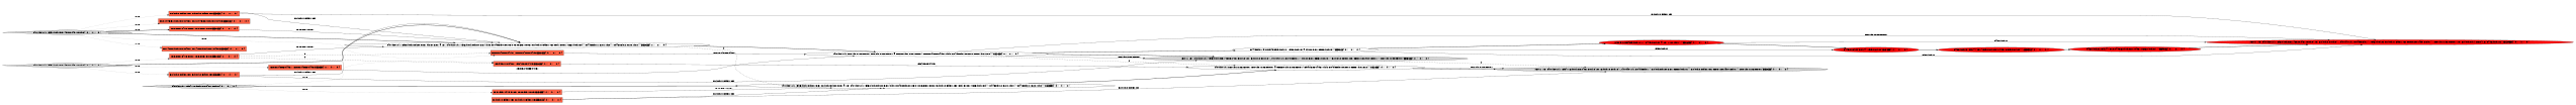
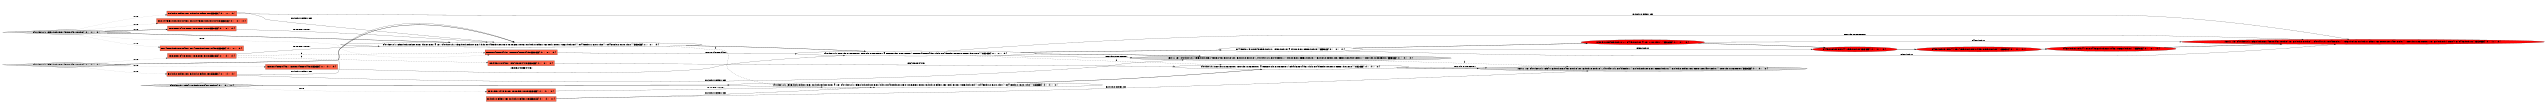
  digraph {
    fontname="DejaVu Sans Mono"
    rankdir=LR
    node [fillcolor=tomato fontname="DejaVu Sans Mono" shape=ellipse style=filled]
    edge [fontname="DejaVu Sans Mono" style=solid]
    n1 [label="EndpointMediaTypes endpointMediaTypes@@@2@@@['0', '0', '1']" shape=box]
    n2 [fillcolor=white label="CloudFoundryWebEndpointDiscoverer endpointDiscoverer = new CloudFoundryWebEndpointDiscoverer(this.applicationContext,parameterMapper,endpointMediaTypes,PathMapper.useEndpointId(),Collections.emptyList(),Collections.emptyList())@@@3@@@['0', '0', '1']"]
    n3 [fillcolor=lightgray label="return new CloudFoundryWebFluxEndpointHandlerMapping(new EndpointMapping(\"/cloudfoundryapplication\"),endpointDiscoverer.getEndpoints(),endpointMediaTypes,getCorsConfiguration(),securityInterceptor)@@@5@@@['0', '0', '1']"]
    n4 [fillcolor=white label="CloudFoundrySecurityInterceptor securityInterceptor = getSecurityInterceptor(webClientBuilder,this.applicationContext.getEnvironment())@@@4@@@['0', '0', '1']"]
    n5 [label="RestTemplateBuilder restTemplateBuilder@@@2@@@['1', '0', '0']" shape=box]
    n6 [fillcolor=white label="CloudFoundrySecurityInterceptor securityInterceptor = getSecurityInterceptor(restTemplateBuilder,this.applicationContext.getEnvironment())@@@4@@@['1', '1', '0']"]
    n7 [fillcolor=lightgray label="return new CloudFoundryWebEndpointServletHandlerMapping(new EndpointMapping(\"/cloudfoundryapplication\"),discoverer.getEndpoints(),endpointMediaTypes,getCorsConfiguration(),securityInterceptor)@@@5@@@['1', '0', '0']"]
    n8 [fillcolor=red label="return new CloudFoundryWebEndpointServletHandlerMapping(new EndpointMapping(\"/cloudfoundryapplication\"),webEndpoints,endpointMediaTypes,getCorsConfiguration(),securityInterceptor,new EndpointLinksResolver(allEndpoints))@@@10@@@['0', '1', '0']"]
    n9 [fillcolor=white label="Collection<ExposableWebEndpoint> webEndpoints = discoverer.getEndpoints()@@@5@@@['0', '1', '0']"]
    n10 [label="ParameterValueMapper parameterMapper@@@2@@@['0', '0', '1']" shape=box]
    n11 [fillcolor=lightgray label="cloudFoundryWebEndpointServletHandlerMapping['0', '1', '0']" shape=diamond]
    n12 [label="RestTemplateBuilder restTemplateBuilder@@@2@@@['0', '1', '0']" shape=box]
    n13 [label="ControllerEndpointsSupplier controllerEndpointsSupplier@@@2@@@['0', '1', '0']" shape=box]
    n14 [label="EndpointMediaTypes endpointMediaTypes@@@2@@@['0', '1', '0']" shape=box]
    n15 [fillcolor=white label="CloudFoundryWebEndpointDiscoverer discoverer = new CloudFoundryWebEndpointDiscoverer(this.applicationContext,parameterMapper,endpointMediaTypes,PathMapper.useEndpointId(),Collections.emptyList(),Collections.emptyList())@@@3@@@['1', '1', '0']"]
    n16 [label="ServletEndpointsSupplier servletEndpointsSupplier@@@2@@@['0', '1', '0']" shape=box]
    n17 [label="ParameterValueMapper parameterMapper@@@2@@@['0', '1', '0']" shape=box]
    n18 [fillcolor=red label="List<ExposableEndpoint<?>> allEndpoints = new ArrayList<>()@@@6@@@['0', '1', '0']"]
    n19 [fillcolor=red label="allEndpoints.addAll(webEndpoints)@@@7@@@['0', '1', '0']"]
    n20 [fillcolor=lightgray label="cloudFoundryWebEndpointServletHandlerMapping['1', '0', '0']" shape=diamond]
    n21 [label="EndpointMediaTypes endpointMediaTypes@@@2@@@['1', '0', '0']" shape=box]
    n22 [label="ParameterValueMapper parameterMapper@@@2@@@['1', '0', '0']" shape=box]
    n23 [label="WebClient.Builder webClientBuilder@@@2@@@['0', '0', '1']" shape=box]
    n24 [fillcolor=lightgray label="cloudFoundryWebFluxEndpointHandlerMapping['0', '0', '1']" shape=diamond]
    n25 [fillcolor=red label="allEndpoints.addAll(servletEndpointsSupplier.getEndpoints())@@@8@@@['0', '1', '0']"]
    n26 [fillcolor=red label="allEndpoints.addAll(controllerEndpointsSupplier.getEndpoints())@@@9@@@['0', '1', '0']"]
    n1 -> n2 [label=endpointMediaTypes]
    n1 -> n3 [label=endpointMediaTypes]
    n2 -> n4 [style=bold]
    n4 -> n3 [label=securityInterceptor]
    n4 -> n3 [style=bold]
    n5 -> n6 [label=restTemplateBuilder]
    n6 -> n4 [label=0 style=dashed]
    n6 -> n7 [style=bold]
    n6 -> n7 [label=securityInterceptor]
    n6 -> n8 [label=securityInterceptor]
    n6 -> n9 [style=bold]
    n7 -> n3 [label=0 style=dashed]
    n9 -> n8 [label=webEndpoints]
    n9 -> n18 [style=bold]
    n9 -> n19 [label=webEndpoints]
    n10 -> n2 [label=parameterMapper]
    n11 -> n12 [label=true style=dotted]
    n11 -> n13 [label=true style=dotted]
    n11 -> n14 [label=true style=dotted]
    n11 -> n15 [style=bold]
    n11 -> n16 [label=true style=dotted]
    n11 -> n17 [label=true style=bold]
    n12 -> n6 [label=restTemplateBuilder]
    n14 -> n8 [label=endpointMediaTypes]
    n14 -> n15 [label=endpointMediaTypes]
    n15 -> n2 [label=0 style=dashed]
    n15 -> n6 [style=bold]
    n17 -> n15 [label=parameterMapper]
    n18 -> n8 [label=allEndpoints]
    n18 -> n19 [style=bold]
    n19 -> n25 [style=bold]
    n20 -> n5 [label=true style=dotted]
    n20 -> n15 [style=bold]
    n20 -> n21 [label=true style=dotted]
    n20 -> n22 [label=true style=dotted]
    n21 -> n7 [label=endpointMediaTypes]
    n21 -> n15 [label=endpointMediaTypes]
    n22 -> n12 [label=0 style=dashed]
    n22 -> n15 [label=parameterMapper]
    n22 -> n23 [label=0 style=dashed]
    n23 -> n4 [label=webClientBuilder]
    n24 -> n2 [style=bold]
    n24 -> n10 [label=true style=dotted]
-   n24 -> n23 [label=true style=dotted]
    n25 -> n26 [style=bold]
    n26 -> n8 [style=bold]
  }
